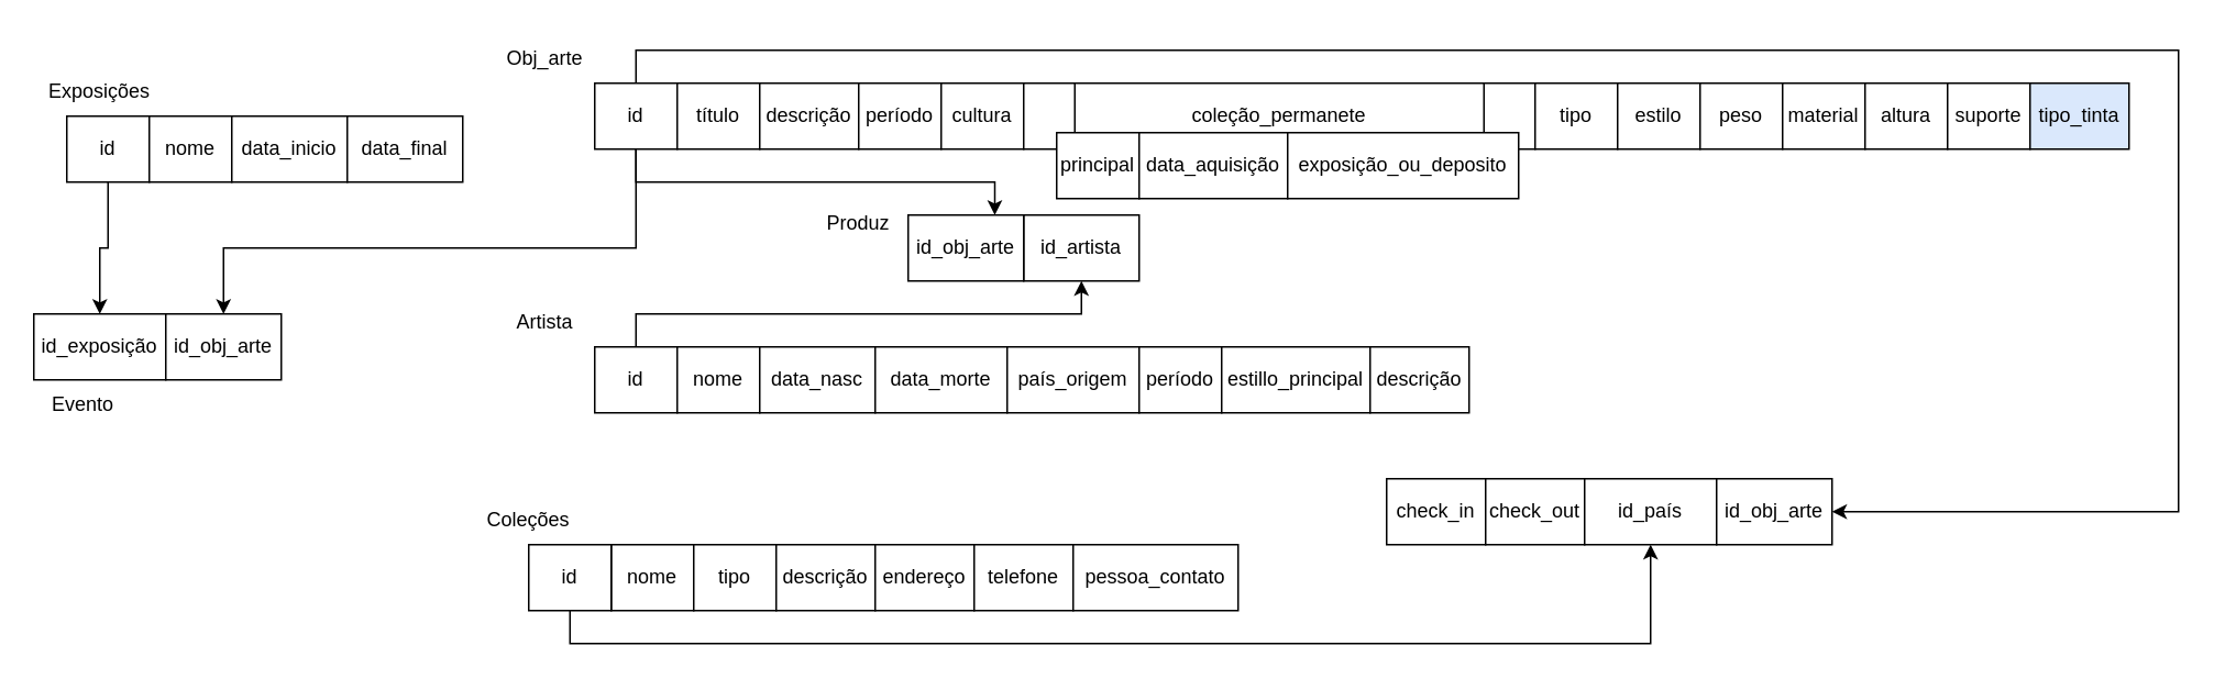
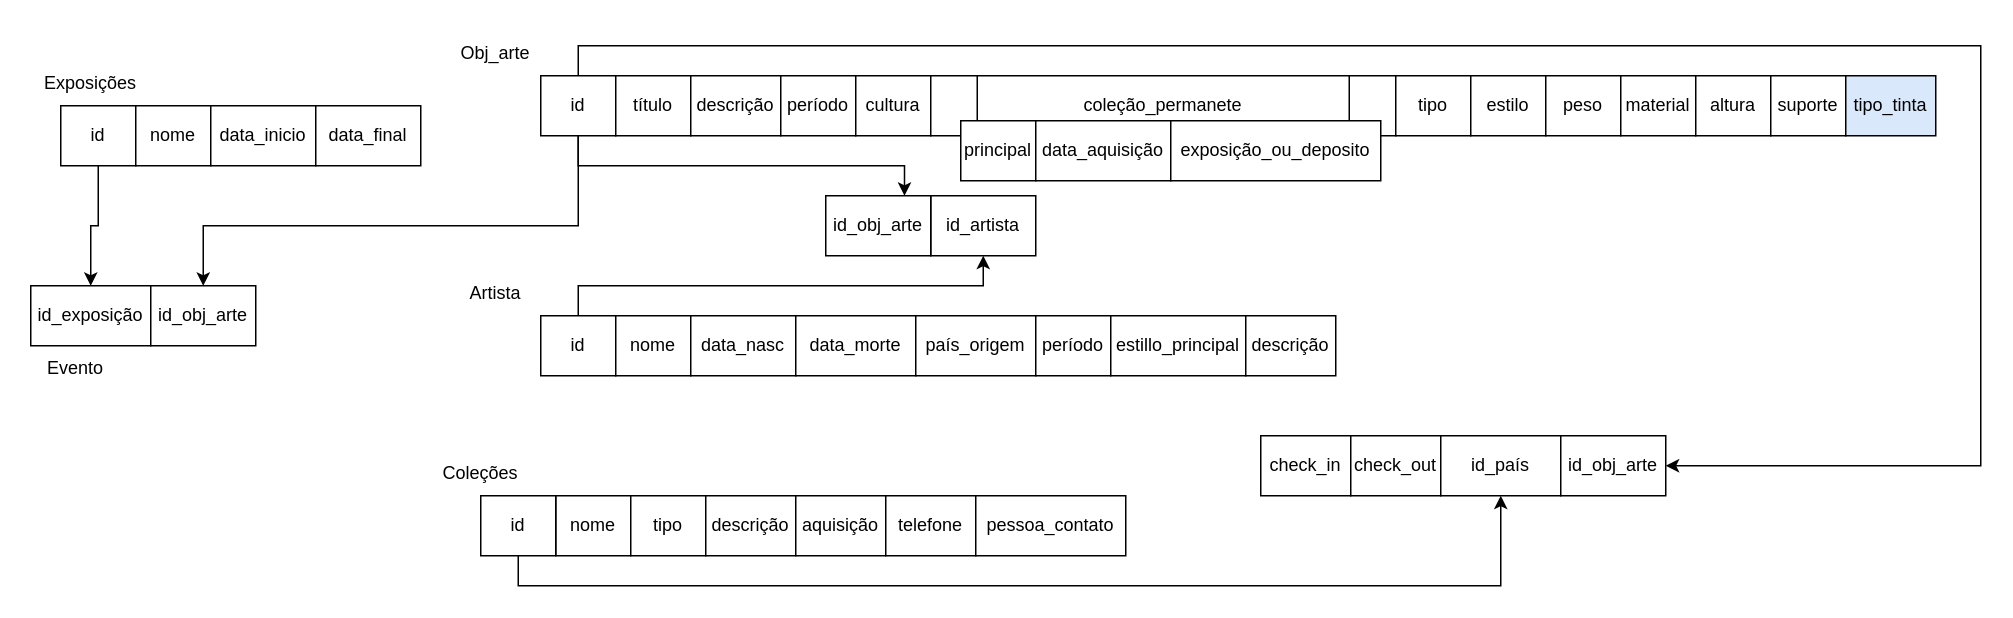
  <mxCell id="0" />
  <mxCell id="1" parent="0" />
  <mxCell id="2" style="edgeStyle=orthogonalEdgeStyle;rounded=0;orthogonalLoop=1;jettySize=auto;html=1;entryX=0.75;entryY=0;entryDx=0;entryDy=0;" edge="1" parent="1" source="5" target="20"><mxGeometry relative="1" as="geometry"><Array as="points"><mxPoint x="385" y="110" /><mxPoint x="603" y="110" /></Array></mxGeometry></mxCell>
  <mxCell id="3" style="edgeStyle=orthogonalEdgeStyle;rounded=0;orthogonalLoop=1;jettySize=auto;html=1;" edge="1" parent="1" source="5" target="36"><mxGeometry relative="1" as="geometry"><Array as="points"><mxPoint x="385" y="30" /><mxPoint x="1320" y="30" /><mxPoint x="1320" y="310" /></Array></mxGeometry></mxCell>
  <mxCell id="4" style="edgeStyle=orthogonalEdgeStyle;rounded=0;orthogonalLoop=1;jettySize=auto;html=1;" edge="1" parent="1" source="5" target="55"><mxGeometry relative="1" as="geometry"><Array as="points"><mxPoint x="385" y="150" /><mxPoint x="135" y="150" /></Array></mxGeometry></mxCell>
  <mxCell id="5" value="id" style="rounded=0;whiteSpace=wrap;html=1;" vertex="1" parent="1"><mxGeometry x="360" y="50" width="50" height="40" as="geometry" /></mxCell>
  <mxCell id="6" value="título" style="rounded=0;whiteSpace=wrap;html=1;" vertex="1" parent="1"><mxGeometry x="410" y="50" width="50" height="40" as="geometry" /></mxCell>
  <mxCell id="7" value="descrição" style="rounded=0;whiteSpace=wrap;html=1;" vertex="1" parent="1"><mxGeometry x="460" y="50" width="60" height="40" as="geometry" /></mxCell>
  <mxCell id="8" value="período" style="rounded=0;whiteSpace=wrap;html=1;" vertex="1" parent="1"><mxGeometry x="520" y="50" width="50" height="40" as="geometry" /></mxCell>
  <mxCell id="9" value="cultura" style="rounded=0;whiteSpace=wrap;html=1;" vertex="1" parent="1"><mxGeometry x="570" y="50" width="50" height="40" as="geometry" /></mxCell>
  <mxCell id="10" style="edgeStyle=orthogonalEdgeStyle;rounded=0;orthogonalLoop=1;jettySize=auto;html=1;" edge="1" parent="1" source="11" target="19"><mxGeometry relative="1" as="geometry"><Array as="points"><mxPoint x="385" y="190" /><mxPoint x="655" y="190" /></Array></mxGeometry></mxCell>
  <mxCell id="11" value="id" style="rounded=0;whiteSpace=wrap;html=1;" vertex="1" parent="1"><mxGeometry x="360" y="210" width="50" height="40" as="geometry" /></mxCell>
  <mxCell id="12" value="nome" style="rounded=0;whiteSpace=wrap;html=1;" vertex="1" parent="1"><mxGeometry x="410" y="210" width="50" height="40" as="geometry" /></mxCell>
  <mxCell id="13" value="data_nasc" style="rounded=0;whiteSpace=wrap;html=1;" vertex="1" parent="1"><mxGeometry x="460" y="210" width="70" height="40" as="geometry" /></mxCell>
  <mxCell id="14" value="data_morte" style="rounded=0;whiteSpace=wrap;html=1;" vertex="1" parent="1"><mxGeometry x="530" y="210" width="80" height="40" as="geometry" /></mxCell>
  <mxCell id="15" value="país_origem" style="rounded=0;whiteSpace=wrap;html=1;" vertex="1" parent="1"><mxGeometry x="610" y="210" width="80" height="40" as="geometry" /></mxCell>
  <mxCell id="16" value="período" style="rounded=0;whiteSpace=wrap;html=1;" vertex="1" parent="1"><mxGeometry x="690" y="210" width="50" height="40" as="geometry" /></mxCell>
  <mxCell id="17" value="estillo_principal" style="rounded=0;whiteSpace=wrap;html=1;" vertex="1" parent="1"><mxGeometry x="740" y="210" width="90" height="40" as="geometry" /></mxCell>
  <mxCell id="18" value="descrição" style="rounded=0;whiteSpace=wrap;html=1;" vertex="1" parent="1"><mxGeometry x="830" y="210" width="60" height="40" as="geometry" /></mxCell>
  <mxCell id="19" value="id_artista" style="rounded=0;whiteSpace=wrap;html=1;" vertex="1" parent="1"><mxGeometry x="620" y="130" width="70" height="40" as="geometry" /></mxCell>
  <mxCell id="20" value="id_obj_arte" style="rounded=0;whiteSpace=wrap;html=1;" vertex="1" parent="1"><mxGeometry x="550" y="130" width="70" height="40" as="geometry" /></mxCell>
  <mxCell id="21" value="Obj_arte" style="text;html=1;strokeColor=none;fillColor=none;align=center;verticalAlign=middle;whiteSpace=wrap;rounded=0;" vertex="1" parent="1"><mxGeometry x="300" y="20" width="60" height="30" as="geometry" /></mxCell>
  <mxCell id="22" value="Artista" style="text;html=1;strokeColor=none;fillColor=none;align=center;verticalAlign=middle;whiteSpace=wrap;rounded=0;" vertex="1" parent="1"><mxGeometry x="300" y="180" width="60" height="30" as="geometry" /></mxCell>
- <mxCell id="23" value="Produz" style="text;html=1;strokeColor=none;fillColor=none;align=center;verticalAlign=middle;whiteSpace=wrap;rounded=0;" vertex="1" parent="1"><mxGeometry x="490" y="120" width="60" height="30" as="geometry" /></mxCell>
  <mxCell id="24" value="nome" style="rounded=0;whiteSpace=wrap;html=1;" vertex="1" parent="1"><mxGeometry x="370" y="330" width="50" height="40" as="geometry" /></mxCell>
  <mxCell id="25" style="edgeStyle=orthogonalEdgeStyle;rounded=0;orthogonalLoop=1;jettySize=auto;html=1;" edge="1" parent="1" source="26" target="35"><mxGeometry relative="1" as="geometry"><Array as="points"><mxPoint x="345" y="390" /><mxPoint x="1000" y="390" /></Array></mxGeometry></mxCell>
  <mxCell id="26" value="id" style="rounded=0;whiteSpace=wrap;html=1;" vertex="1" parent="1"><mxGeometry x="320" y="330" width="50" height="40" as="geometry" /></mxCell>
  <mxCell id="27" value="tipo" style="rounded=0;whiteSpace=wrap;html=1;" vertex="1" parent="1"><mxGeometry x="420" y="330" width="50" height="40" as="geometry" /></mxCell>
  <mxCell id="28" value="descrição" style="rounded=0;whiteSpace=wrap;html=1;" vertex="1" parent="1"><mxGeometry x="470" y="330" width="60" height="40" as="geometry" /></mxCell>
- <mxCell id="29" value="endereço" style="rounded=0;whiteSpace=wrap;html=1;" vertex="1" parent="1"><mxGeometry x="530" y="330" width="60" height="40" as="geometry" /></mxCell>
+ <mxCell id="29" value="aquisição" style="rounded=0;whiteSpace=wrap;html=1;" vertex="1" parent="1"><mxGeometry x="530" y="330" width="60" height="40" as="geometry" /></mxCell>
  <mxCell id="30" value="telefone" style="rounded=0;whiteSpace=wrap;html=1;" vertex="1" parent="1"><mxGeometry x="590" y="330" width="60" height="40" as="geometry" /></mxCell>
  <mxCell id="31" value="pessoa_contato" style="rounded=0;whiteSpace=wrap;html=1;" vertex="1" parent="1"><mxGeometry x="650" y="330" width="100" height="40" as="geometry" /></mxCell>
  <mxCell id="32" value="Coleções" style="text;html=1;strokeColor=none;fillColor=none;align=center;verticalAlign=middle;whiteSpace=wrap;rounded=0;" vertex="1" parent="1"><mxGeometry x="290" y="300" width="60" height="30" as="geometry" /></mxCell>
  <mxCell id="33" value="check_in" style="rounded=0;whiteSpace=wrap;html=1;" vertex="1" parent="1"><mxGeometry x="840" y="290" width="60" height="40" as="geometry" /></mxCell>
  <mxCell id="34" value="check_out" style="rounded=0;whiteSpace=wrap;html=1;" vertex="1" parent="1"><mxGeometry x="900" y="290" width="60" height="40" as="geometry" /></mxCell>
  <mxCell id="35" value="id_país" style="rounded=0;whiteSpace=wrap;html=1;" vertex="1" parent="1"><mxGeometry x="960" y="290" width="80" height="40" as="geometry" /></mxCell>
  <mxCell id="36" value="id_obj_arte" style="rounded=0;whiteSpace=wrap;html=1;" vertex="1" parent="1"><mxGeometry x="1040" y="290" width="70" height="40" as="geometry" /></mxCell>
  <mxCell id="37" value="coleção_permanete" style="shape=process;whiteSpace=wrap;html=1;backgroundOutline=1;" vertex="1" parent="1"><mxGeometry x="620" y="50" width="310" height="40" as="geometry" /></mxCell>
  <mxCell id="38" value="principal" style="rounded=0;whiteSpace=wrap;html=1;" vertex="1" parent="1"><mxGeometry x="640" y="80" width="50" height="40" as="geometry" /></mxCell>
  <mxCell id="39" value="data_aquisição" style="rounded=0;whiteSpace=wrap;html=1;" vertex="1" parent="1"><mxGeometry x="690" y="80" width="90" height="40" as="geometry" /></mxCell>
  <mxCell id="40" value="exposição_ou_deposito" style="rounded=0;whiteSpace=wrap;html=1;" vertex="1" parent="1"><mxGeometry x="780" y="80" width="140" height="40" as="geometry" /></mxCell>
  <mxCell id="41" value="tipo" style="rounded=0;whiteSpace=wrap;html=1;" vertex="1" parent="1"><mxGeometry x="930" y="50" width="50" height="40" as="geometry" /></mxCell>
  <mxCell id="42" value="estilo" style="rounded=0;whiteSpace=wrap;html=1;" vertex="1" parent="1"><mxGeometry x="980" y="50" width="50" height="40" as="geometry" /></mxCell>
  <mxCell id="43" value="peso" style="rounded=0;whiteSpace=wrap;html=1;" vertex="1" parent="1"><mxGeometry x="1030" y="50" width="50" height="40" as="geometry" /></mxCell>
  <mxCell id="44" value="material" style="rounded=0;whiteSpace=wrap;html=1;" vertex="1" parent="1"><mxGeometry x="1080" y="50" width="50" height="40" as="geometry" /></mxCell>
  <mxCell id="45" value="altura" style="rounded=0;whiteSpace=wrap;html=1;" vertex="1" parent="1"><mxGeometry x="1130" y="50" width="50" height="40" as="geometry" /></mxCell>
  <mxCell id="46" value="suporte" style="rounded=0;whiteSpace=wrap;html=1;" vertex="1" parent="1"><mxGeometry x="1180" y="50" width="50" height="40" as="geometry" /></mxCell>
  <mxCell id="47" value="tipo_tinta" style="rounded=0;whiteSpace=wrap;html=1;fillColor=#dae8fc;" vertex="1" parent="1"><mxGeometry x="1230" y="50" width="60" height="40" as="geometry" /></mxCell>
  <mxCell id="48" style="edgeStyle=orthogonalEdgeStyle;rounded=0;orthogonalLoop=1;jettySize=auto;html=1;" edge="1" parent="1" source="49" target="54"><mxGeometry relative="1" as="geometry" /></mxCell>
  <mxCell id="49" value="id" style="rounded=0;whiteSpace=wrap;html=1;" vertex="1" parent="1"><mxGeometry x="40" y="70" width="50" height="40" as="geometry" /></mxCell>
  <mxCell id="50" value="nome" style="rounded=0;whiteSpace=wrap;html=1;" vertex="1" parent="1"><mxGeometry x="90" y="70" width="50" height="40" as="geometry" /></mxCell>
  <mxCell id="51" value="data_inicio" style="rounded=0;whiteSpace=wrap;html=1;" vertex="1" parent="1"><mxGeometry x="140" y="70" width="70" height="40" as="geometry" /></mxCell>
  <mxCell id="52" value="data_final" style="rounded=0;whiteSpace=wrap;html=1;" vertex="1" parent="1"><mxGeometry x="210" y="70" width="70" height="40" as="geometry" /></mxCell>
  <mxCell id="53" value="Exposições" style="text;html=1;strokeColor=none;fillColor=none;align=center;verticalAlign=middle;whiteSpace=wrap;rounded=0;" vertex="1" parent="1"><mxGeometry x="30" y="40" width="60" height="30" as="geometry" /></mxCell>
  <mxCell id="54" value="id_exposição" style="rounded=0;whiteSpace=wrap;html=1;" vertex="1" parent="1"><mxGeometry x="20" y="190" width="80" height="40" as="geometry" /></mxCell>
  <mxCell id="55" value="id_obj_arte" style="rounded=0;whiteSpace=wrap;html=1;" vertex="1" parent="1"><mxGeometry x="100" y="190" width="70" height="40" as="geometry" /></mxCell>
  <mxCell id="56" value="Evento" style="text;html=1;strokeColor=none;fillColor=none;align=center;verticalAlign=middle;whiteSpace=wrap;rounded=0;" vertex="1" parent="1"><mxGeometry x="20" y="230" width="60" height="30" as="geometry" /></mxCell>
